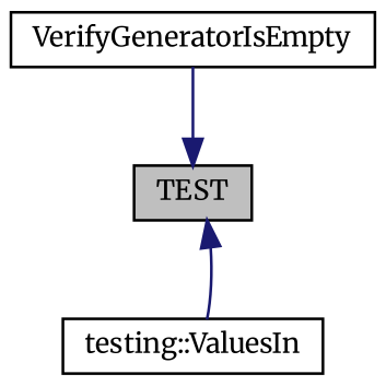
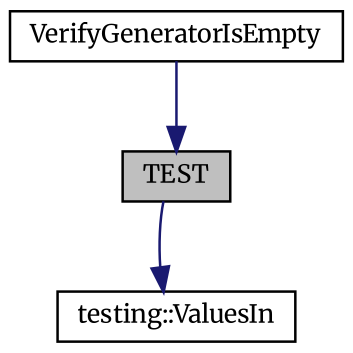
  digraph {
    fontname=Merriweather
    rankdir=TB
    node [color=black fontname=Merriweather fontsize=10 shape=record]
    edge [color=midnightblue fontname=Merriweather fontsize=10 labelfontname=Helvetica labelfontsize=10 style=solid]
    n1 [fillcolor=grey75 fontcolor=black height=0.2 label=TEST style=filled width=0.4]
    n2 [height=0.2 label="testing::ValuesIn" width=0.4]
    n3 [height=0.2 label=VerifyGeneratorIsEmpty width=0.4]
-   n2 -> n1
+   n1 -> n2
    n3 -> n1
  }
